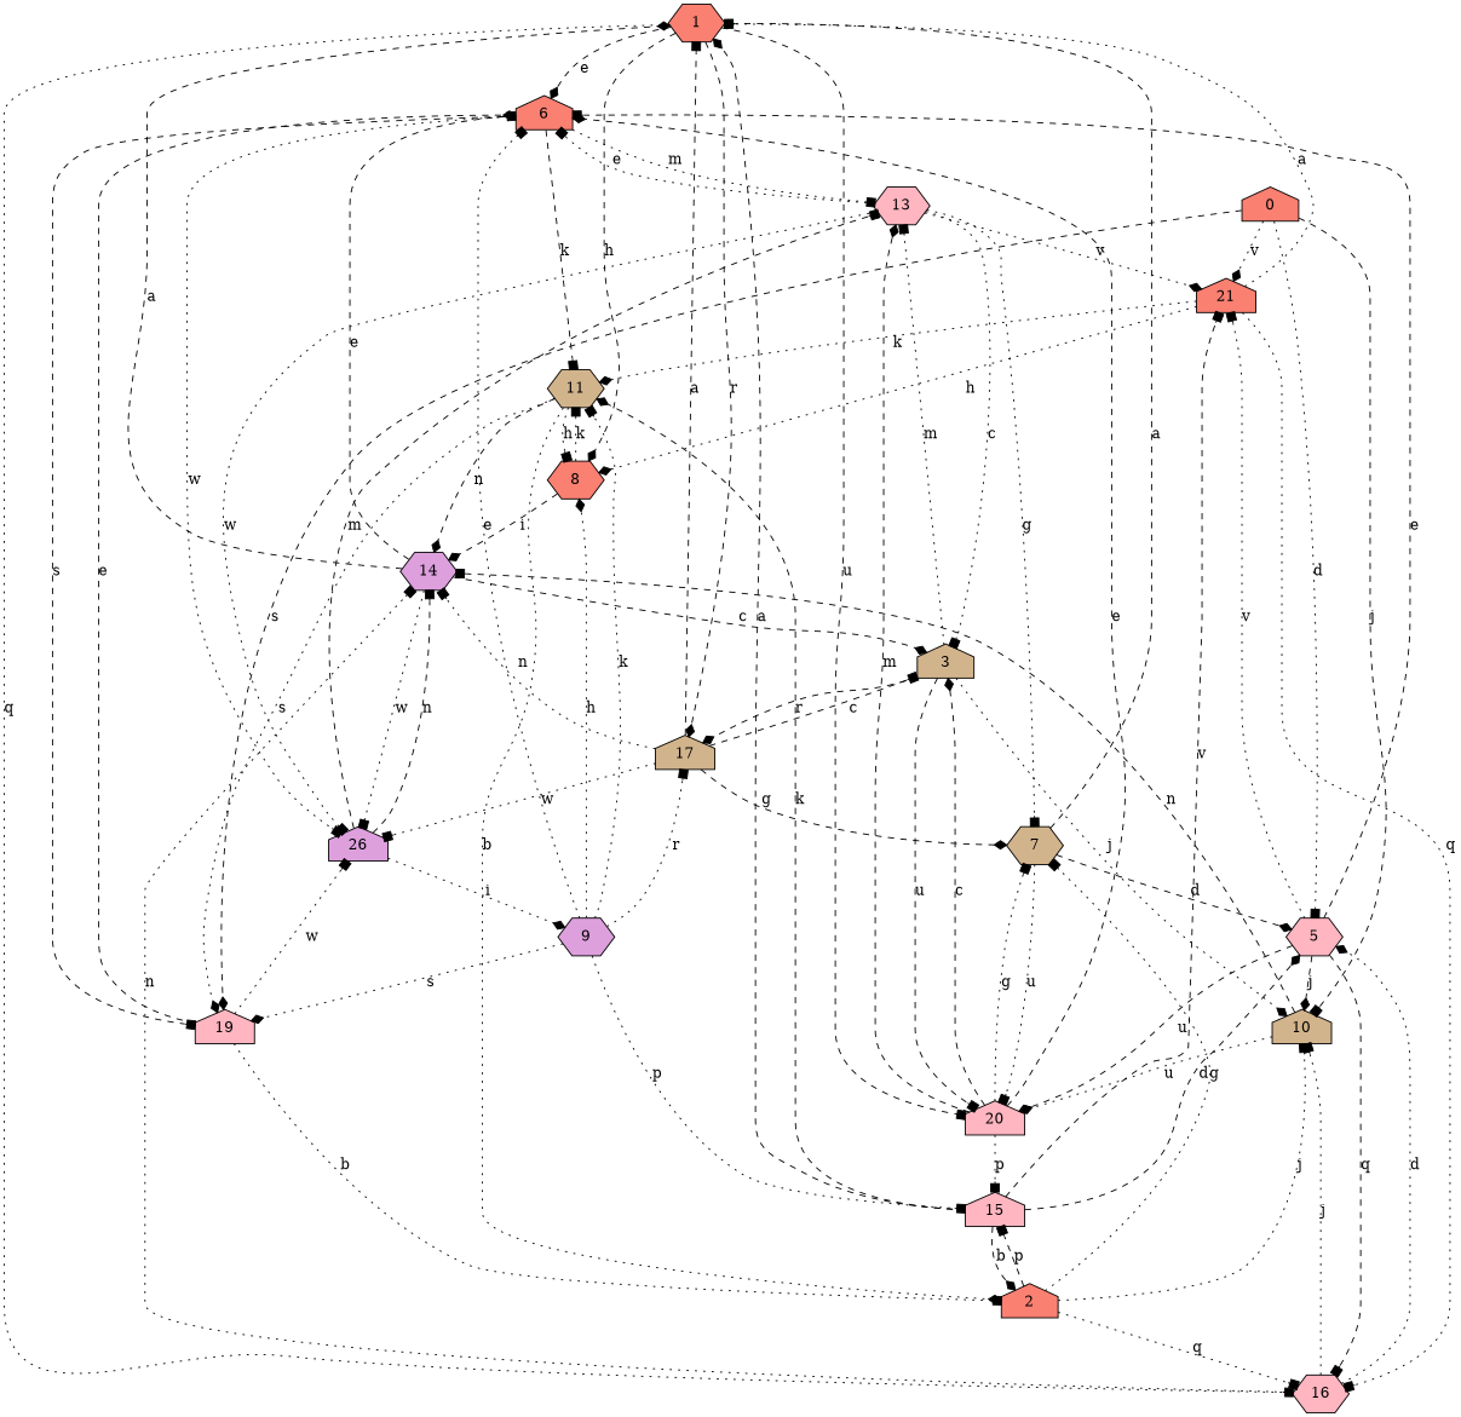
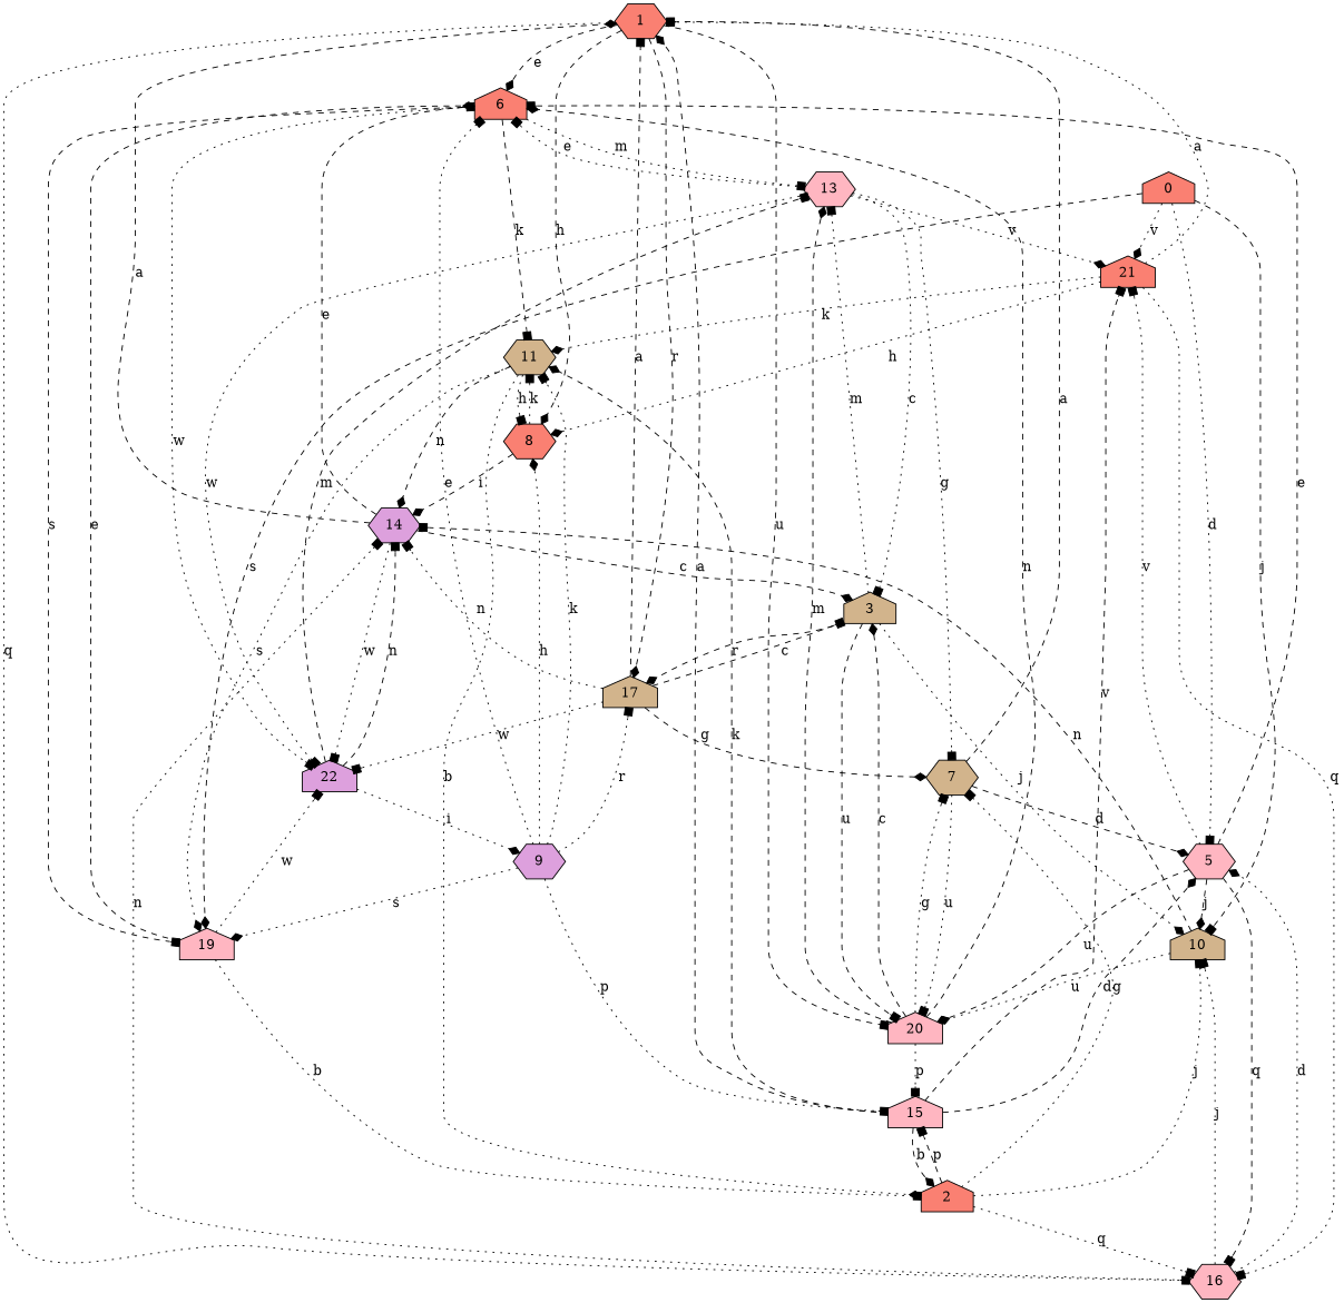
  strict digraph {
    node [fillcolor=salmon shape=house style=filled]
    edge [arrowhead=box style=dotted]
    1 [shape=hexagon]
    6
    8 [shape=hexagon]
    16 [fillcolor=lightpink shape=hexagon]
    17 [fillcolor=tan]
    20 [fillcolor=lightpink]
    13 [fillcolor=lightpink shape=hexagon]
    11 [fillcolor=tan shape=hexagon]
    19 [fillcolor=lightpink]
-   22 [fillcolor=plum label=26]
+   22 [fillcolor=plum]
    14 [fillcolor=plum shape=hexagon]
    10 [fillcolor=tan]
    5 [fillcolor=lightpink shape=hexagon]
    7 [fillcolor=tan shape=hexagon]
    3 [fillcolor=tan]
    15 [fillcolor=lightpink]
    2
    21
    9 [fillcolor=plum shape=hexagon]
    0
    1 -> 6 [arrowhead=diamond label=e style=dashed]
    1 -> 8 [arrowhead=diamond label=h style=dashed]
    1 -> 16 [label=q]
    1 -> 17 [arrowhead=diamond label=r style=dashed]
    1 -> 20 [label=u style=dashed]
    6 -> 13 [label=m]
    6 -> 11 [label=k style=dashed]
    6 -> 19 [label=s style=dashed]
    6 -> 22 [label=w]
    8 -> 11 [label=k]
    8 -> 14 [arrowhead=diamond label=i style=dashed]
    16 -> 14 [label=n]
    16 -> 10 [label=j]
    16 -> 5 [arrowhead=diamond label=d]
    17 -> 1 [label=a style=dashed]
    17 -> 22 [label=w]
    17 -> 14 [label=n]
    17 -> 7 [arrowhead=diamond label=g style=dashed]
    17 -> 3 [label=c style=dashed]
-   20 -> 6 [arrowhead=diamond label=e style=dashed]
+   20 -> 6 [arrowhead=diamond label=n style=dashed]
    20 -> 13 [arrowhead=diamond label=m style=dashed]
    20 -> 7 [label=g]
    20 -> 3 [arrowhead=diamond label=c style=dashed]
    20 -> 15 [label=p]
    13 -> 6 [label=e]
    13 -> 22 [label=w]
    13 -> 7 [label=g]
    13 -> 3 [label=c]
    13 -> 21 [arrowhead=diamond label=v]
    11 -> 8 [label=h]
    11 -> 19 [arrowhead=diamond label=s]
    11 -> 14 [arrowhead=diamond label=n style=dashed]
    11 -> 2 [arrowhead=diamond label=b]
    19 -> 6 [arrowhead=diamond label=e style=dashed]
    19 -> 22 [label=w]
    19 -> 2 [label=b]
    22 -> 13 [label=m style=dashed]
    22 -> 14 [label=n style=dashed]
    22 -> 9 [arrowhead=diamond label=i]
    14 -> 1 [arrowhead=diamond label=a style=dashed]
    14 -> 6 [label=e style=dashed]
    14 -> 22 [label=w]
    14 -> 3 [arrowhead=diamond label=c style=dashed]
    10 -> 20 [arrowhead=diamond label=u]
    10 -> 14 [label=n style=dashed]
    5 -> 6 [label=e style=dashed]
    5 -> 16 [label=q style=dashed]
    5 -> 20 [arrowhead=diamond label=u style=dashed]
    5 -> 10 [arrowhead=diamond label=j style=dashed]
    5 -> 21 [label=v]
    7 -> 1 [label=a style=dashed]
    7 -> 20 [label=u]
    7 -> 5 [arrowhead=diamond label=d style=dashed]
    3 -> 17 [arrowhead=diamond label=r style=dashed]
    3 -> 20 [label=u style=dashed]
    3 -> 13 [label=m]
    3 -> 10 [arrowhead=diamond label=j]
    15 -> 1 [arrowhead=diamond label=a style=dashed]
    15 -> 11 [arrowhead=diamond label=k style=dashed]
    15 -> 5 [arrowhead=diamond label=d style=dashed]
    15 -> 2 [arrowhead=diamond label=b style=dashed]
    15 -> 21 [label=v style=dashed]
    2 -> 16 [label=q]
    2 -> 10 [label=j]
    2 -> 7 [label=g]
    2 -> 15 [label=p style=dashed]
    21 -> 1 [label=a]
    21 -> 8 [arrowhead=diamond label=h]
    21 -> 16 [label=q]
    21 -> 11 [arrowhead=diamond label=k]
    9 -> 6 [label=e]
    9 -> 8 [arrowhead=diamond label=h]
    9 -> 17 [label=r]
    9 -> 11 [label=k]
    9 -> 19 [arrowhead=diamond label=s]
    9 -> 15 [label=p]
    0 -> 19 [arrowhead=diamond label=s style=dashed]
    0 -> 10 [label=j style=dashed]
    0 -> 5 [label=d]
    0 -> 21 [arrowhead=diamond label=v]
  }
